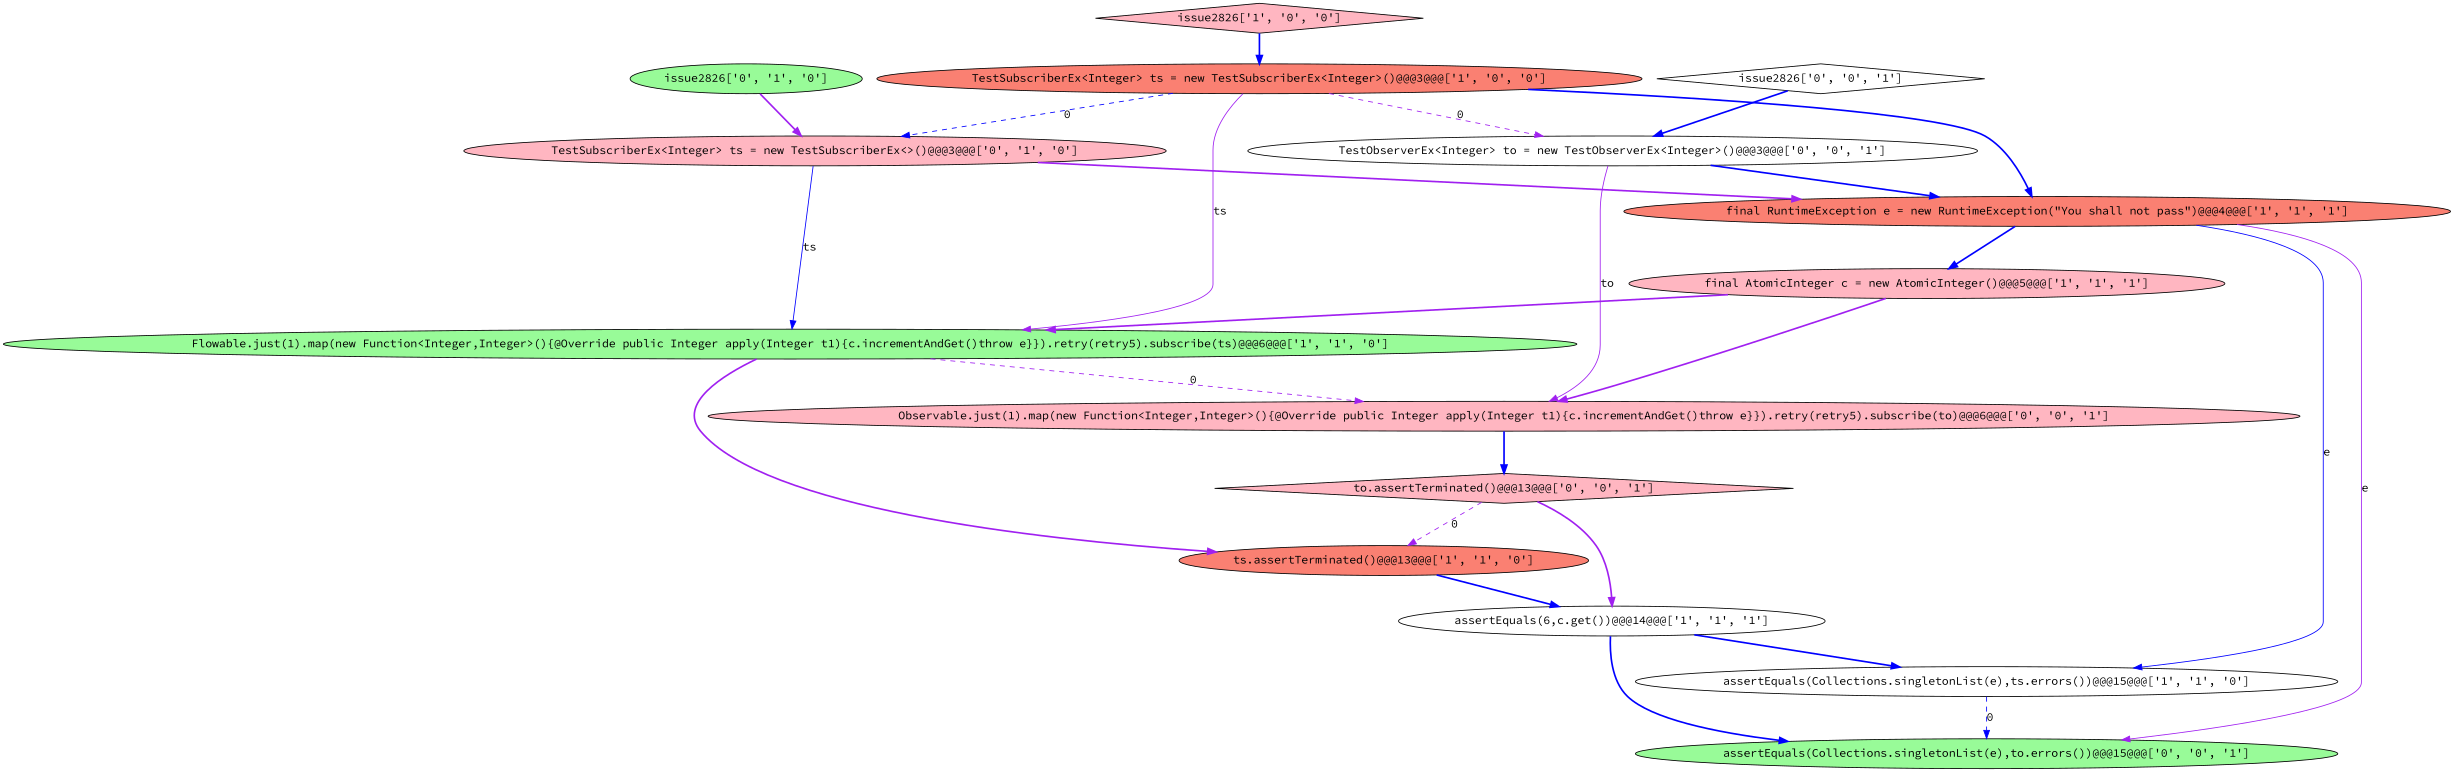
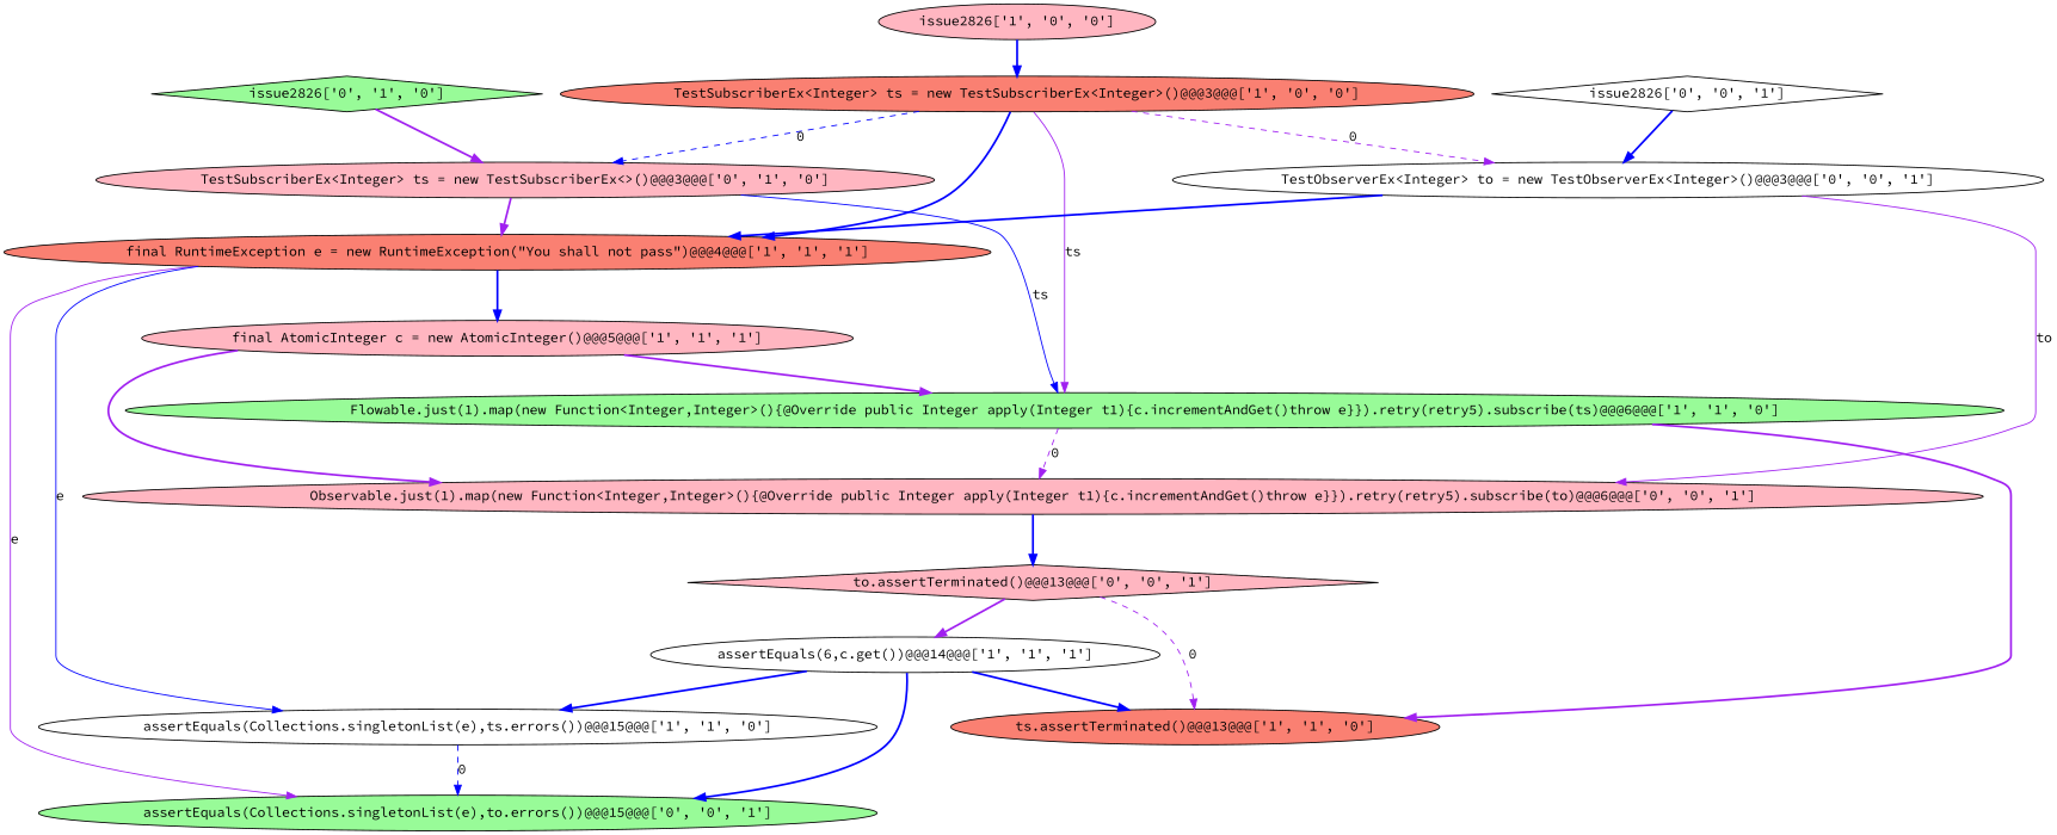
  digraph {
    fontname="Source Code Pro"
    node [fillcolor=lightpink fontname="Source Code Pro" shape=ellipse style=filled]
    edge [color=blue fontname="Source Code Pro" style=bold]
    n1 [fillcolor=palegreen label="Flowable.just(1).map(new Function<Integer,Integer>(){@Override public Integer apply(Integer t1){c.incrementAndGet()throw e}}).retry(retry5).subscribe(ts)@@@6@@@['1', '1', '0']"]
    n2 [label="Observable.just(1).map(new Function<Integer,Integer>(){@Override public Integer apply(Integer t1){c.incrementAndGet()throw e}}).retry(retry5).subscribe(to)@@@6@@@['0', '0', '1']"]
    n3 [fillcolor=salmon label="ts.assertTerminated()@@@13@@@['1', '1', '0']"]
    n4 [label="to.assertTerminated()@@@13@@@['0', '0', '1']" shape=diamond]
    n5 [fillcolor=white label="assertEquals(6,c.get())@@@14@@@['1', '1', '1']"]
-   n6 [label="issue2826['1', '0', '0']" shape=diamond]
+   n6 [label="issue2826['1', '0', '0']"]
    n7 [fillcolor=salmon label="TestSubscriberEx<Integer> ts = new TestSubscriberEx<Integer>()@@@3@@@['1', '0', '0']"]
    n8 [label="TestSubscriberEx<Integer> ts = new TestSubscriberEx<>()@@@3@@@['0', '1', '0']"]
    n9 [fillcolor=salmon label="final RuntimeException e = new RuntimeException(\"You shall not pass\")@@@4@@@['1', '1', '1']"]
    n10 [fillcolor=white label="TestObserverEx<Integer> to = new TestObserverEx<Integer>()@@@3@@@['0', '0', '1']"]
    n11 [fillcolor=palegreen label="assertEquals(Collections.singletonList(e),to.errors())@@@15@@@['0', '0', '1']"]
    n12 [label="final AtomicInteger c = new AtomicInteger()@@@5@@@['1', '1', '1']"]
    n13 [fillcolor=white label="assertEquals(Collections.singletonList(e),ts.errors())@@@15@@@['1', '1', '0']"]
-   n14 [fillcolor=palegreen label="issue2826['0', '1', '0']"]
+   n14 [fillcolor=palegreen label="issue2826['0', '1', '0']" shape=diamond]
    n15 [fillcolor=white label="issue2826['0', '0', '1']" shape=diamond]
    n1 -> n2 [color=purple label=0 style=dashed]
    n1 -> n3 [color=purple]
    n2 -> n4
-   n3 -> n5
+   n5 -> n3
    n4 -> n3 [color=purple label=0 style=dashed]
    n4 -> n5 [color=purple]
    n5 -> n11
    n5 -> n13
    n6 -> n7
    n7 -> n1 [color=purple label=ts style=solid]
    n7 -> n8 [label=0 style=dashed]
    n7 -> n9
    n7 -> n10 [color=purple label=0 style=dashed]
    n8 -> n1 [label=ts style=solid]
    n8 -> n9 [color=purple]
    n9 -> n11 [color=purple label=e style=solid]
    n9 -> n12
    n9 -> n13 [label=e style=solid]
    n10 -> n2 [color=purple label=to style=solid]
    n10 -> n9
    n12 -> n1 [color=purple]
    n12 -> n2 [color=purple]
    n13 -> n11 [label=0 style=dashed]
    n14 -> n8 [color=purple]
    n15 -> n10
  }
